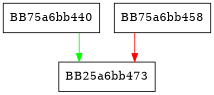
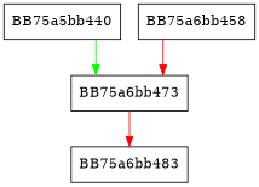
  digraph {
    splines=ortho
    node [shape=box]
    edge [color=red]
-   BB75a6bb440
-   BB75a6bb473 [label=BB25a6bb473]
+   BB75a6bb440 [label=BB75a5bb440]
+   BB75a6bb473
+   BB75a6bb483
    BB75a6bb458
    BB75a6bb440 -> BB75a6bb473 [color=green]
+   BB75a6bb473 -> BB75a6bb483
    BB75a6bb458 -> BB75a6bb473
  }
